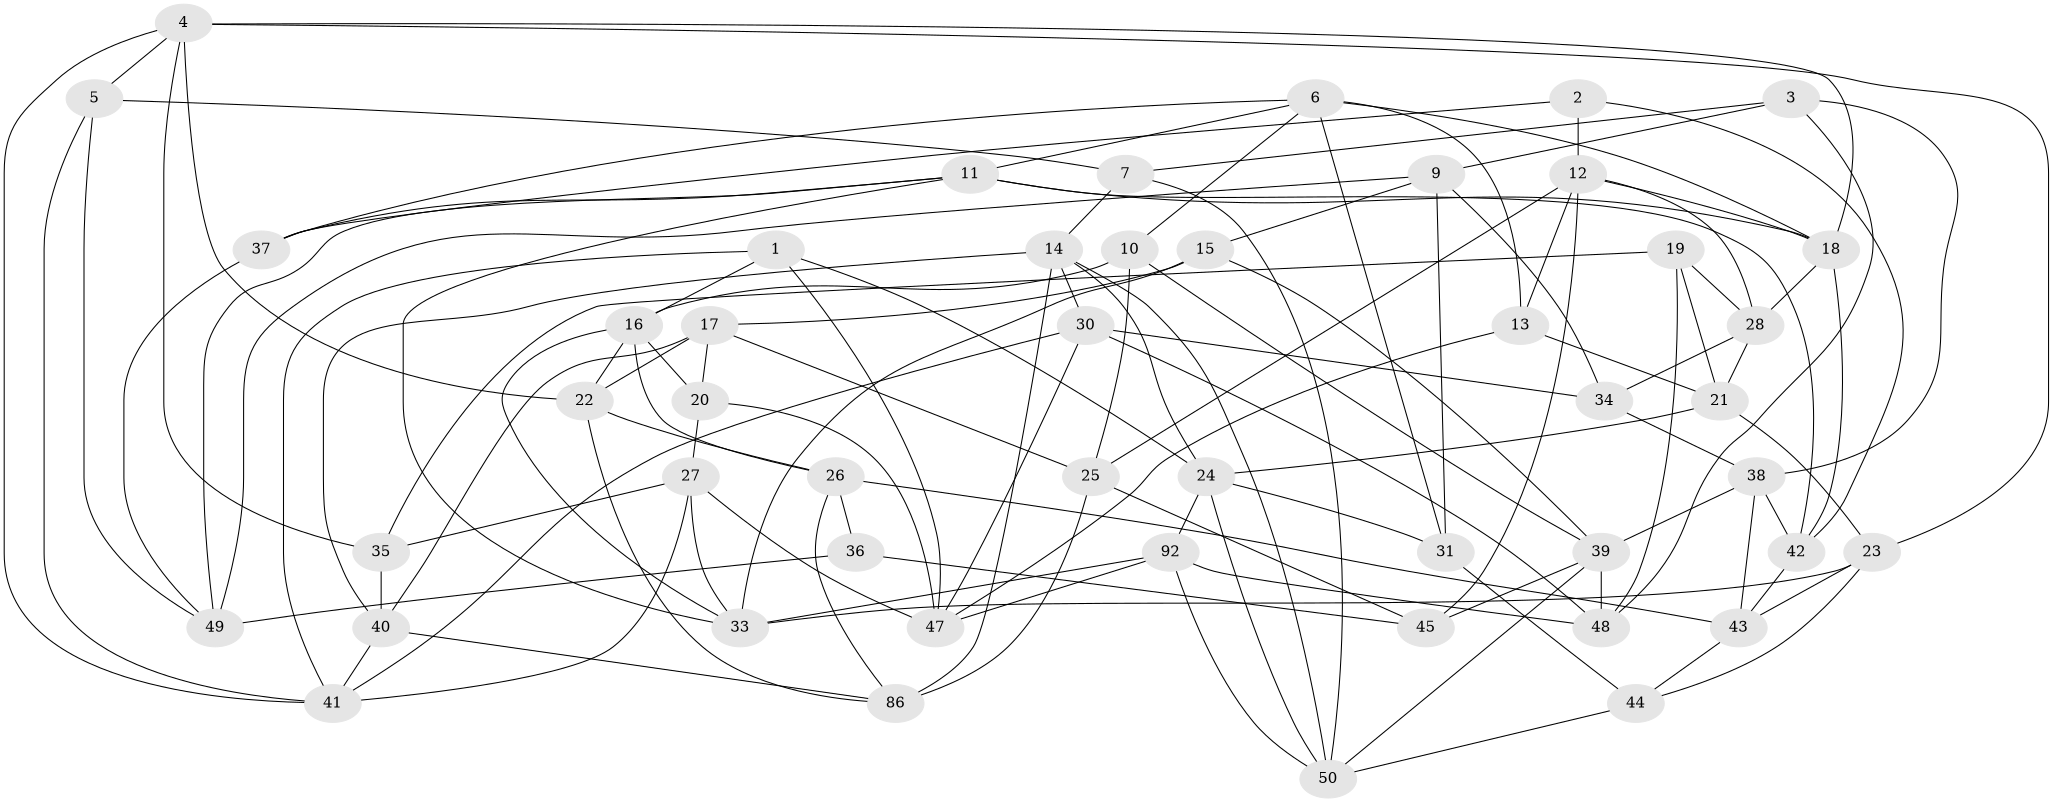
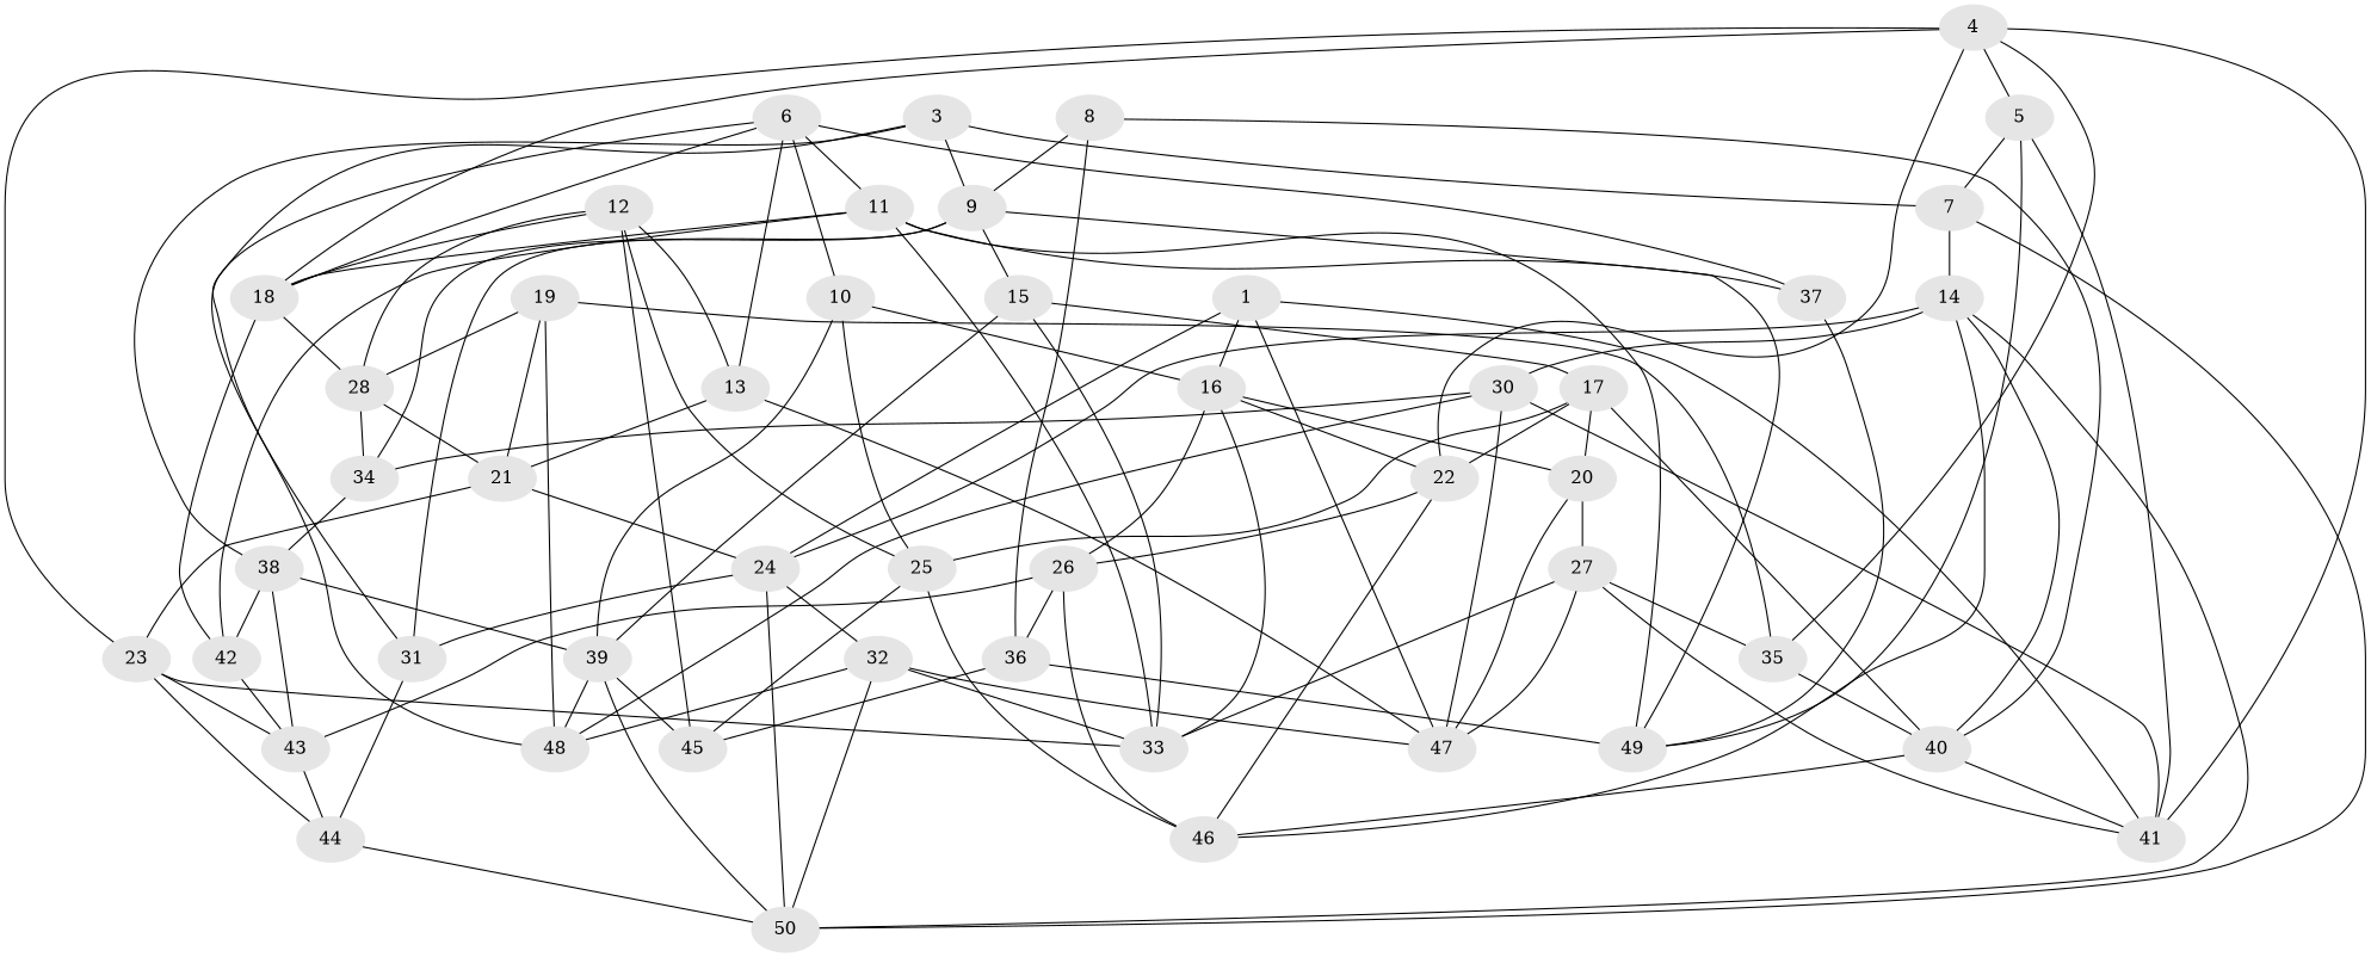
  graph {
    node [color=gray90 style=filled]
    edge [weight=1.0]
    1
    16
    24
    41
    47
    22
    33
    20
    26
-   32 [label=92]
+   32
    31
    50
-   2
    12
    37
    42
    18
    13
    25
    28
    45
    48
    49
    43
    3
    7
    9
    38
    14
    15
    34
    39
    4
    5
    23
    35
-   46 [label=86]
+   46
    44
    40
    6
    10
    11
    21
    30
+   8
    36
    17
    27
    19
    1 -- 16
    1 -- 24
    1 -- 41
    1 -- 47
    16 -- 22
    16 -- 33
    16 -- 20
    16 -- 26
    24 -- 32
    24 -- 31
    24 -- 50
    22 -- 26
    22 -- 46
    20 -- 47
    20 -- 27 [weight=2.0]
    26 -- 43
    26 -- 46
    26 -- 36 [weight=2.0]
    32 -- 47
    32 -- 33
    32 -- 50
    32 -- 48
    31 -- 44
-   2 -- 12
-   2 -- 37
-   2 -- 42
    12 -- 18
    12 -- 13
    12 -- 25
    12 -- 28
    12 -- 45
    37 -- 49
    42 -- 43
    18 -- 42
    18 -- 28
    13 -- 47
    13 -- 21
    25 -- 45
    25 -- 46 [weight=2.0]
    28 -- 34
    28 -- 21
    43 -- 44
    3 -- 48
    3 -- 7
    3 -- 9
    3 -- 38
    7 -- 50
    7 -- 14
    9 -- 31
    9 -- 49
    9 -- 15
    9 -- 34
    38 -- 42 [weight=2.0]
    38 -- 43
    38 -- 39
    14 -- 24
    14 -- 50
    14 -- 46
    14 -- 40
    14 -- 30
    15 -- 33
    15 -- 39
    15 -- 17
    34 -- 38
    39 -- 50
    39 -- 45
    39 -- 48
    4 -- 41
    4 -- 22
    4 -- 18
    4 -- 5
    4 -- 23
    4 -- 35
    5 -- 41
    5 -- 49
    5 -- 7
    23 -- 33 [weight=2.0]
    23 -- 43
    23 -- 44
    35 -- 40
    44 -- 50
    40 -- 41
    40 -- 46
    6 -- 31
    6 -- 37
    6 -- 18
    6 -- 13
    6 -- 10
    6 -- 11
    10 -- 16
    10 -- 25
    10 -- 39
    11 -- 33
    11 -- 37
    11 -- 42
    11 -- 18
    11 -- 49
    21 -- 24
    21 -- 23
    30 -- 41
    30 -- 47
    30 -- 48
    30 -- 34
+   8 -- 9
+   8 -- 40
+   8 -- 36
    36 -- 45
    36 -- 49 [weight=2.0]
    17 -- 22
    17 -- 20 [weight=2.0]
    17 -- 25
    17 -- 40
    27 -- 41
    27 -- 47
    27 -- 33
    27 -- 35
    19 -- 28 [weight=2.0]
    19 -- 48
    19 -- 35
    19 -- 21
  }
